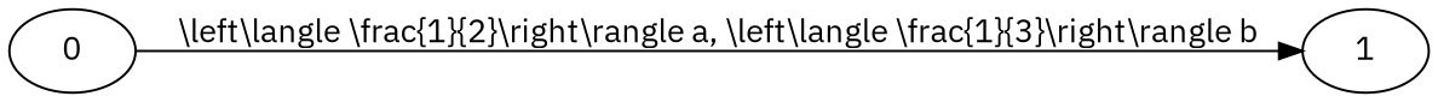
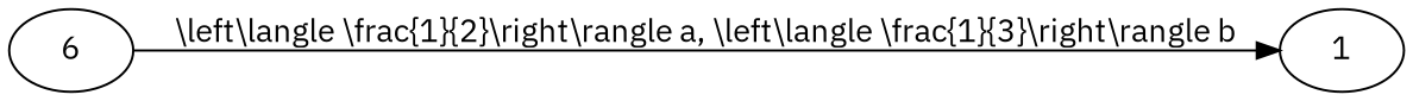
  digraph {
    d2tdocpreamble="    \usepackage{amssymb}    \usetikzlibrary{arrows.meta, automata, bending}    \tikzstyle{automaton}=[shorten >=1pt, pos=.4, >={Stealth[bend,round]}, initial text=]    \tikzstyle{named}=[rectangle, rounded corners]    \tikzstyle{initial}=[initial by arrow]    \tikzstyle{accepting}=[accepting by arrow]  "
    d2toptions="--format tikz --tikzedgelabels --graphstyle=automaton --crop --nominsize --autosize"
    rankdir=LR
    vcsn_context="lal_char(abc), q"
    fontname="IBM Plex Sans"
    node [texmode=math fontname="IBM Plex Sans"]
-   0 [style="state, initial, initial text={3}"]
+   0 [style="state, initial, initial text={3}" label=6]
    1 [style="state, accepting, accepting text={2}"]
    subgraph sub_1 {
      0
      1
    }
    0 -> 1 [label="\\left\\langle \\frac{1}{2}\\right\\rangle a, \\left\\langle \\frac{1}{3}\\right\\rangle b" lblstyle=auto texmode=math fontname="IBM Plex Sans"]
  }
